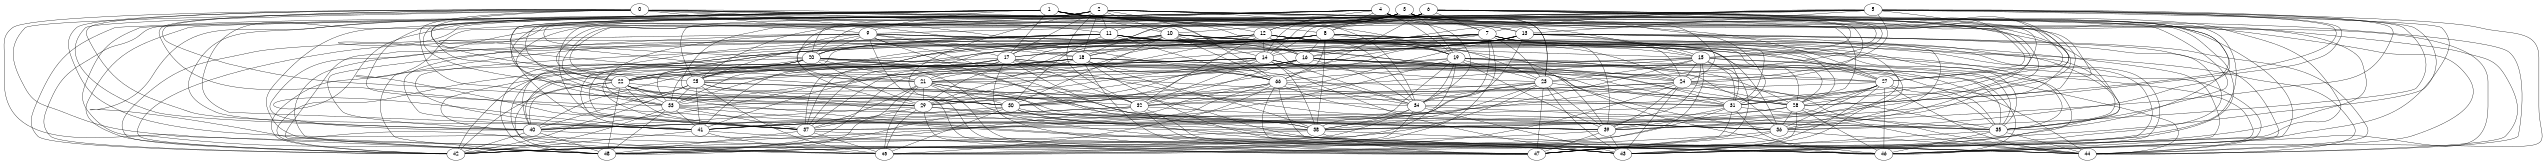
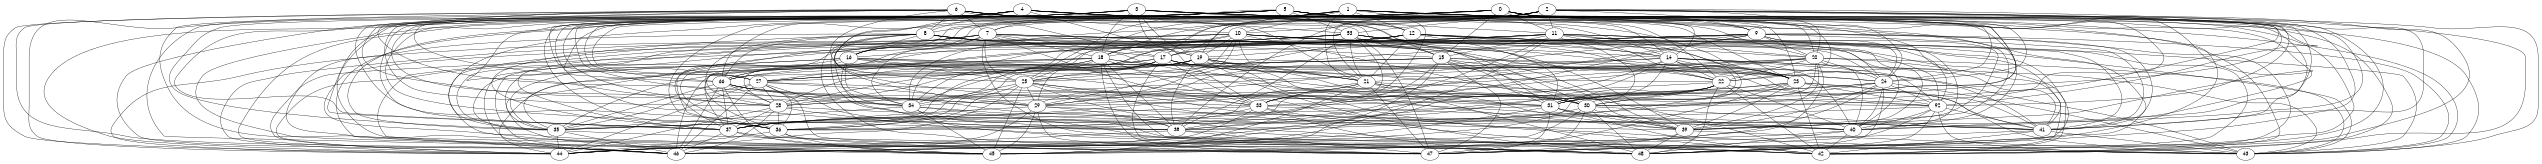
  graph {
    fontname=Lato
    node [fontname=Lato]
    edge [fontname=Lato]
    0
    8
    9
    11
    15
    16
    18
    24
    n9 [label=66]
    27
    29
    30
-   32
+   32 [label=92]
    38
    40
    41
    45
    47
    48
    17
    19
    42
    46
    34
    23
    28
    37
    25
    33
    39
    20
    43
    31
    22
    36
    44
    35
    1
    10
    12
    21
    14
    2
-   13
+   13 [label=53]
    3
    7
    4
    5
    6
    0 -- 8
    0 -- 9
    0 -- 11
    0 -- 15
    0 -- 16
    0 -- 18
    0 -- 24
    0 -- n9
    0 -- 27
    0 -- 29
    0 -- 30
    0 -- 32
    0 -- 38
    0 -- 40
    0 -- 41
    0 -- 45
    0 -- 47
    0 -- 48
    8 -- 16
    8 -- 24
    8 -- n9
    8 -- 38
    8 -- 40
    8 -- 48
    8 -- 17
    8 -- 19
    8 -- 42
    8 -- 46
    8 -- 34
    8 -- 23
    8 -- 28
    8 -- 37
    9 -- 18
    9 -- 24
+   9 -- 27
    9 -- 29
    9 -- 38
    9 -- 41
    9 -- 47
    9 -- 17
    9 -- 42
    9 -- 28
    9 -- 25
    9 -- 33
    9 -- 39
    9 -- 20
    9 -- 43
    11 -- 15
    11 -- n9
    11 -- 27
    11 -- 30
    11 -- 40
    11 -- 41
    11 -- 45
    11 -- 19
    11 -- 42
    11 -- 28
    11 -- 20
    11 -- 31
    11 -- 22
    11 -- 36
    11 -- 44
    15 -- 24
    15 -- n9
    15 -- 30
    15 -- 41
    15 -- 45
    15 -- 47
    15 -- 23
    15 -- 33
    15 -- 39
    15 -- 31
    15 -- 44
    15 -- 35
    16 -- 24
    16 -- 32
    16 -- 40
-   16 -- 29
+   16 -- 45
    16 -- 48
    16 -- 46
    16 -- 34
    16 -- 25
    16 -- 31
    16 -- 36
    16 -- 35
    18 -- n9
    18 -- 27
    18 -- 29
    18 -- 38
    18 -- 47
    18 -- 48
    18 -- 34
    18 -- 37
    18 -- 33
    18 -- 43
    18 -- 22
    18 -- 35
    24 -- 32
    24 -- 40
    24 -- 48
    24 -- 28
    24 -- 33
    24 -- 39
    24 -- 43
    24 -- 44
    24 -- 35
    n9 -- 30
    n9 -- 41
    n9 -- 45
    n9 -- 46
    n9 -- 34
    n9 -- 28
    n9 -- 37
    n9 -- 43
    n9 -- 35
    27 -- 29
    27 -- 38
    27 -- 47
    27 -- 46
    27 -- 28
    27 -- 31
    27 -- 36
    27 -- 44
    27 -- 35
    29 -- 38
    29 -- 40
    29 -- 45
    29 -- 47
    29 -- 37
    29 -- 44
    30 -- 38
    30 -- 41
    30 -- 45
    30 -- 48
    30 -- 46
    30 -- 39
    32 -- 40
    32 -- 41
    32 -- 47
    32 -- 48
    32 -- 43
    32 -- 36
    38 -- 47
    38 -- 42
    38 -- 46
    40 -- 48
    40 -- 42
    40 -- 44
    41 -- 45
    41 -- 42
    41 -- 43
    17 -- n9
    17 -- 32
    17 -- 41
    17 -- 47
    17 -- 42
    17 -- 46
    17 -- 28
    17 -- 37
    17 -- 25
    17 -- 33
    17 -- 36
    17 -- 21
    19 -- 27
    19 -- 30
    19 -- 38
    19 -- 48
    19 -- 42
    19 -- 34
    19 -- 23
    19 -- 28
    19 -- 39
    19 -- 36
    19 -- 44
    19 -- 21
    34 -- 38
    34 -- 45
    34 -- 42
    34 -- 43
    34 -- 35
    23 -- 32
    23 -- 38
    23 -- 41
    23 -- 47
    23 -- 42
    23 -- 34
    23 -- 39
    23 -- 43
    23 -- 31
    28 -- 46
    28 -- 37
    28 -- 39
    28 -- 43
    28 -- 36
    28 -- 44
    37 -- 45
    37 -- 48
    37 -- 46
    25 -- 29
    25 -- 40
    25 -- 41
    25 -- 45
    25 -- 42
    25 -- 34
    25 -- 33
    25 -- 36
    25 -- 44
    33 -- 41
    33 -- 48
    33 -- 42
    33 -- 37
    33 -- 44
    33 -- 35
    39 -- 47
    39 -- 48
    39 -- 43
    20 -- 24
    20 -- 29
    20 -- 40
    20 -- 45
    20 -- 42
    20 -- 28
    20 -- 37
    20 -- 39
    20 -- 43
    20 -- 31
    20 -- 22
    20 -- 21
    31 -- 40
    31 -- 47
    31 -- 42
    31 -- 46
    31 -- 39
    31 -- 35
    22 -- 30
    22 -- 38
    22 -- 40
    22 -- 48
    22 -- 42
    22 -- 46
    22 -- 37
    22 -- 33
    22 -- 31
    36 -- 45
    36 -- 47
    36 -- 44
    35 -- 46
    35 -- 43
    35 -- 44
    1 -- 9
    1 -- 16
    1 -- 27
    1 -- 30
    1 -- 41
    1 -- 48
    1 -- 17
    1 -- 19
    1 -- 42
    1 -- 46
    1 -- 25
    1 -- 33
    1 -- 39
    1 -- 31
    1 -- 35
    1 -- 10
    1 -- 12
    1 -- 21
    10 -- 18
    10 -- n9
    10 -- 29
    10 -- 30
    10 -- 40
    10 -- 48
    10 -- 19
    10 -- 34
    10 -- 25
    10 -- 39
    10 -- 43
    10 -- 44
    10 -- 35
    10 -- 21
    10 -- 14
    12 -- 16
    12 -- 27
    12 -- 29
    12 -- 32
    12 -- 41
    12 -- 46
+   12 -- 23
    12 -- 37
    12 -- 20
    12 -- 43
    12 -- 31
    12 -- 35
    12 -- 21
    12 -- 14
    21 -- 29
    21 -- 30
    21 -- 32
    21 -- 45
    21 -- 47
    21 -- 48
    21 -- 37
    21 -- 39
    21 -- 36
    14 -- 29
    14 -- 30
    14 -- 32
    14 -- 38
    14 -- 40
    14 -- 41
    14 -- 46
    14 -- 23
    14 -- 25
    14 -- 43
    14 -- 22
    14 -- 44
    2 -- 11
    2 -- 18
    2 -- n9
    2 -- 32
    2 -- 40
    2 -- 47
    2 -- 17
    2 -- 42
    2 -- 34
    2 -- 20
    2 -- 43
    2 -- 31
    2 -- 22
    2 -- 36
    2 -- 35
    2 -- 10
    2 -- 21
    2 -- 13
    13 -- 15
    13 -- 24
    13 -- 30
    13 -- 32
    13 -- 38
    13 -- 47
    13 -- 17
    13 -- 46
    13 -- 33
    13 -- 22
    13 -- 36
    13 -- 44
    13 -- 35
    13 -- 21
    13 -- 14
    3 -- 11
    3 -- 18
    3 -- 27
    3 -- 41
    3 -- 47
    3 -- 48
    3 -- 19
    3 -- 23
    3 -- 28
    3 -- 37
    3 -- 33
    3 -- 43
    3 -- 22
    3 -- 36
    3 -- 44
    3 -- 12
    3 -- 14
    3 -- 7
    7 -- 15
    7 -- 16
    7 -- 18
    7 -- 45
    7 -- 47
    7 -- 48
    7 -- 34
    7 -- 23
    7 -- 37
    7 -- 25
    7 -- 33
    7 -- 39
    7 -- 31
    7 -- 22
    7 -- 36
    4 -- 8
    4 -- 15
    4 -- 24
    4 -- 29
    4 -- 38
    4 -- 45
    4 -- 19
    4 -- 42
    4 -- 34
    4 -- 23
    4 -- 37
    4 -- 33
    4 -- 20
    4 -- 44
    4 -- 35
    4 -- 12
-   6 -- 21
+   4 -- 21
    4 -- 13
    5 -- 9
    5 -- 16
    5 -- 24
    5 -- 30
    5 -- 38
    5 -- 45
    5 -- 46
    5 -- 34
    5 -- 28
    5 -- 25
    5 -- 39
    5 -- 20
    5 -- 43
    5 -- 22
    5 -- 36
    5 -- 14
    5 -- 13
    5 -- 7
    6 -- 8
    6 -- 15
    6 -- n9
    6 -- 29
    6 -- 40
    6 -- 47
    6 -- 17
    6 -- 46
    6 -- 23
    6 -- 28
    6 -- 37
    6 -- 25
    6 -- 39
    6 -- 31
    6 -- 44
    6 -- 10
    6 -- 14
    6 -- 7
  }
